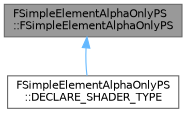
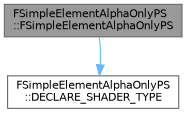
  digraph {
    rankdir=TB
    node [fontname=Helvetica fontsize=10 shape=box style=filled]
    n1 [color=gray40 fillcolor=grey60 fontcolor=black height=0.2 label="FSimpleElementAlphaOnlyPS\l::FSimpleElementAlphaOnlyPS" width=0.4]
    n2 [color=grey40 fillcolor=white height=0.2 label="FSimpleElementAlphaOnlyPS\l::DECLARE_SHADER_TYPE" width=0.4]
-   n1 -> n2 [color=steelblue1 dir=back fontname=Helvetica fontsize=10 labelfontname=Helvetica labelfontsize=10 style=solid]
+   n2 -> n1 [color=steelblue1 dir=back fontname=Helvetica fontsize=10 labelfontname=Helvetica labelfontsize=10 style=solid]
  }
